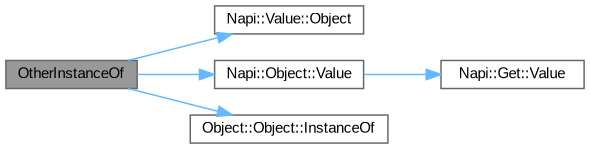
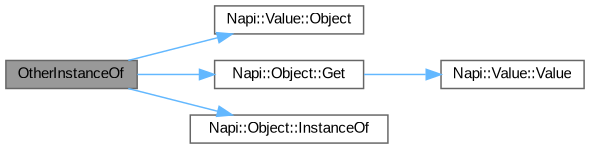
  digraph {
    fontname="Liberation Sans"
    rankdir=LR
    node [color=grey40 fillcolor=white fontname="Liberation Sans" fontsize=10 shape=box style=filled]
    edge [color=steelblue1 fontname="Liberation Sans" fontsize=10 labelfontname=Helvetica labelfontsize=10 style=solid]
    n1 [color=gray40 fillcolor=grey60 fontcolor=black height=0.2 label=OtherInstanceOf width=0.4]
    n2 [height=0.2 label="Napi::Value::Object" width=0.4]
-   n3 [height=0.2 label="Napi::Object::Value" width=0.4]
-   n4 [height=0.2 label="Object::Object::InstanceOf" width=0.4]
-   n5 [height=0.2 label="Napi::Get::Value" width=0.4]
+   n3 [height=0.2 label="Napi::Object::Get" width=0.4]
+   n4 [height=0.2 label="Napi::Object::InstanceOf" width=0.4]
+   n5 [height=0.2 label="Napi::Value::Value" width=0.4]
    n1 -> n2
    n1 -> n3
    n1 -> n4
    n3 -> n5
  }
